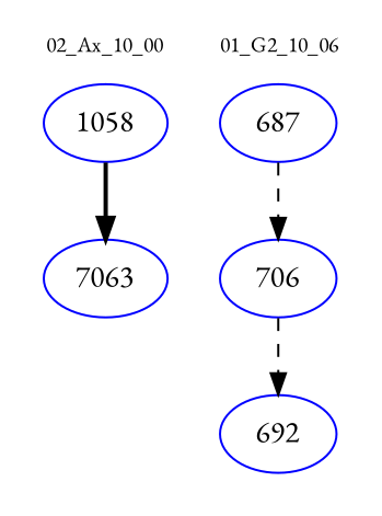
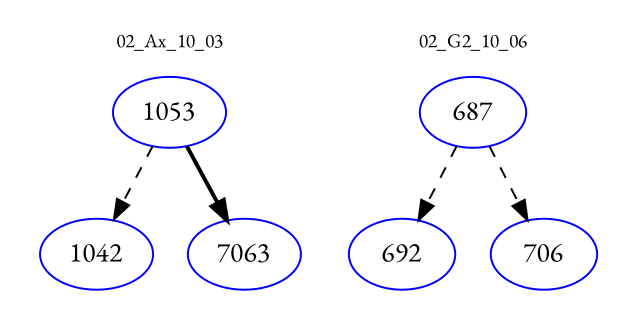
  digraph {
    fontname="EB Garamond"
    node [color=blue fontname="EB Garamond"]
    edge [color=black fontname="EB Garamond" style=dashed]
-   n1 [label=1058]
+   n1 [label=1053]
+   n2 [label=1042]
    n3 [label=7063]
    n4 [label=687]
    n5 [label=692]
    n6 [label=706]
    subgraph cluster_1 {
      color=white
      fontsize=10
-     label="02_Ax_10_00"
+     label="02_Ax_10_03"
      n1
+     n2
      n3
    }
    subgraph cluster_2 {
      color=white
      fontsize=10
-     label="01_G2_10_06"
+     label="02_G2_10_06"
      n4
      n5
      n6
    }
+   n1 -> n2
    n1 -> n3 [style=bold]
-   n6 -> n5
+   n4 -> n5
    n4 -> n6
  }
